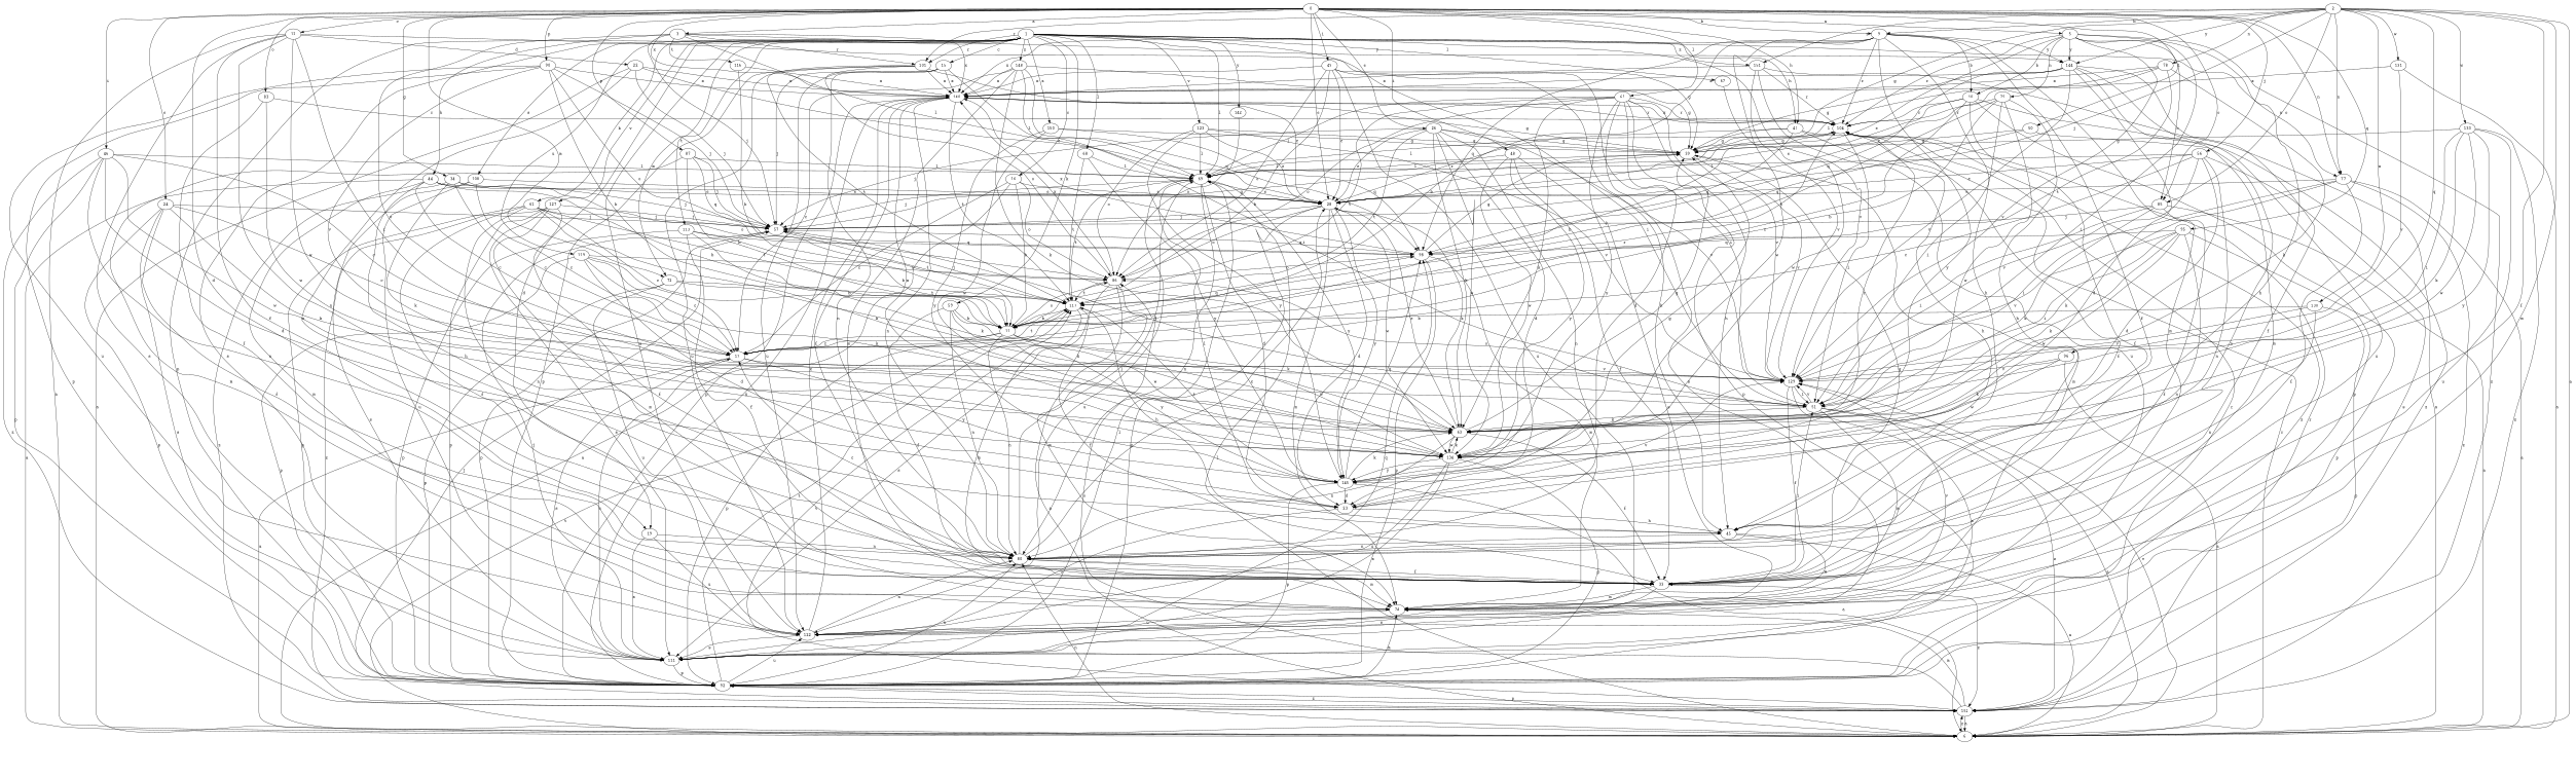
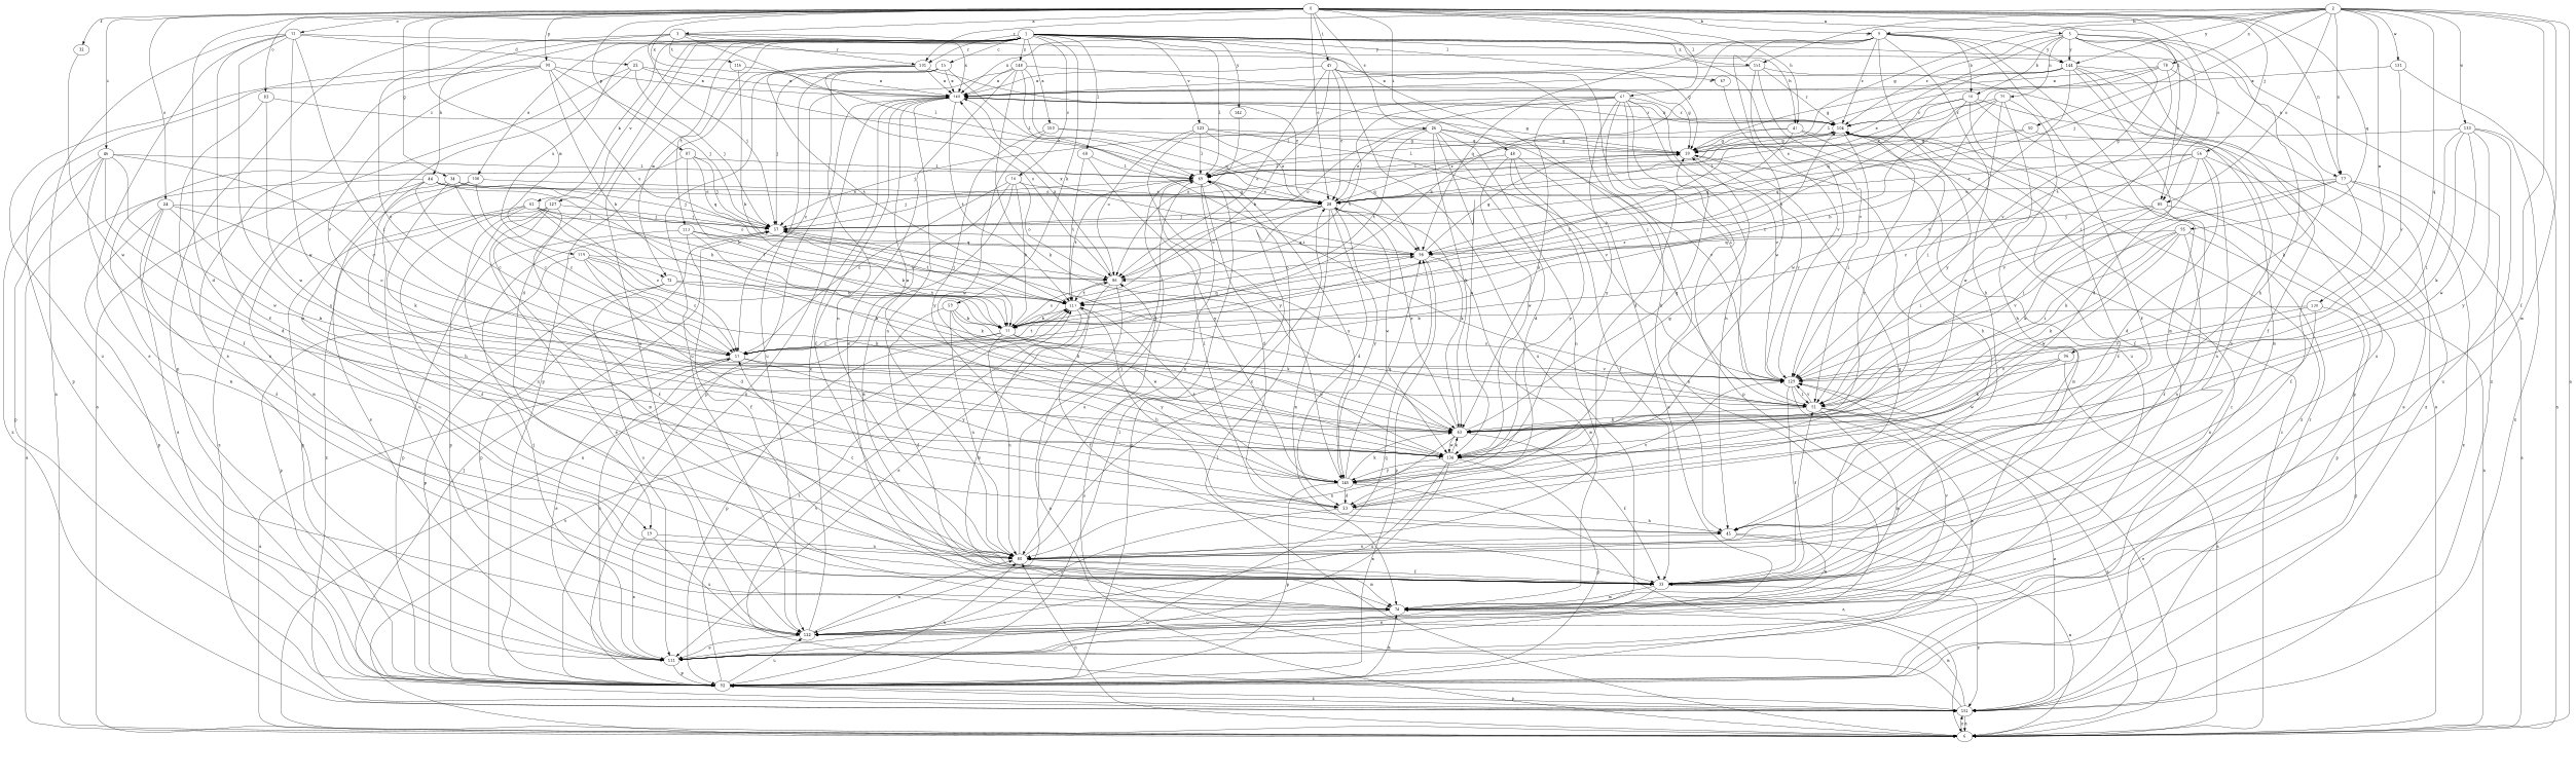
  strict digraph {
    fontname="Courier Prime"
    node [fontname="Courier Prime"]
    edge [fontname="Courier Prime"]
    0
    3
    5
    9
    12
    19
    24
    26
    28
+   32
    34
    43
    46
    48
    49
    50
    56
    65
    72
    77
    83
    85
    87
    90
    95
    140
    69
    101
    129
    57
    144
    44
    116
    51
    10
    45
    79
    104
    152
    33
    74
    11
    98
    134
    145
    111
    6
    39
    80
    22
    122
    92
    17
    63
    117
    23
    86
    1
    15
    16
    59
    61
    67
    68
    108
    113
    119
    123
    127
    142
    148
    150
    151
    2
    78
    96
    130
    131
    133
    0 -> 3 [label=a]
    0 -> 5 [label=a]
    0 -> 9 [label=b]
    0 -> 12 [label=c]
    0 -> 19 [label=d]
    0 -> 24 [label=e]
    0 -> 26 [label=e]
    0 -> 28 [label=e]
+   0 -> 32 [label=f]
    0 -> 34 [label=g]
    0 -> 43 [label=h]
    0 -> 46 [label=i]
    0 -> 48 [label=i]
    0 -> 49 [label=i]
    0 -> 50 [label=i]
    0 -> 56 [label=j]
    0 -> 65 [label=l]
    0 -> 72 [label=m]
    0 -> 77 [label=n]
    0 -> 83 [label=o]
    0 -> 85 [label=o]
    0 -> 87 [label=p]
    0 -> 90 [label=p]
    0 -> 95 [label=q]
    0 -> 140 [label=x]
    3 -> 140 [label=x]
    3 -> 69 [label=l]
    3 -> 101 [label=r]
    3 -> 129 [label=v]
    3 -> 57 [label=j]
    3 -> 144 [label=y]
    3 -> 44 [label=h]
    3 -> 116 [label=t]
    5 -> 28 [label=e]
    5 -> 85 [label=o]
    5 -> 129 [label=v]
    5 -> 144 [label=y]
    5 -> 51 [label=i]
    5 -> 10 [label=b]
    5 -> 45 [label=h]
    5 -> 79 [label=n]
    5 -> 104 [label=r]
    5 -> 152 [label=z]
    9 -> 140 [label=x]
    9 -> 144 [label=y]
    9 -> 10 [label=b]
    9 -> 45 [label=h]
    9 -> 104 [label=r]
    9 -> 33 [label=f]
    9 -> 74 [label=m]
    9 -> 11 [label=b]
    9 -> 98 [label=q]
    9 -> 134 [label=w]
    9 -> 145 [label=y]
    12 -> 51 [label=i]
    12 -> 33 [label=f]
    12 -> 134 [label=w]
    12 -> 111 [label=s]
    12 -> 6 [label=a]
    12 -> 39 [label=g]
    12 -> 80 [label=n]
    12 -> 22 [label=d]
    19 -> 111 [label=s]
    19 -> 80 [label=n]
    19 -> 122 [label=u]
    24 -> 57 [label=j]
    24 -> 33 [label=f]
    24 -> 111 [label=s]
    24 -> 92 [label=p]
    24 -> 17 [label=c]
    24 -> 63 [label=k]
    26 -> 28 [label=e]
    26 -> 129 [label=v]
    26 -> 57 [label=j]
    26 -> 134 [label=w]
    26 -> 39 [label=g]
    26 -> 80 [label=n]
    26 -> 63 [label=k]
    26 -> 117 [label=t]
    26 -> 23 [label=d]
    28 -> 57 [label=j]
    28 -> 104 [label=r]
    28 -> 74 [label=m]
    28 -> 134 [label=w]
    28 -> 145 [label=y]
    28 -> 92 [label=p]
    28 -> 63 [label=k]
    28 -> 23 [label=d]
    28 -> 86 [label=o]
+   32 -> 134 [label=w]
    34 -> 28 [label=e]
    34 -> 57 [label=j]
    34 -> 152 [label=z]
    34 -> 17 [label=c]
    34 -> 63 [label=k]
    43 -> 69 [label=l]
    43 -> 45 [label=h]
    43 -> 33 [label=f]
    43 -> 98 [label=q]
    43 -> 39 [label=g]
    46 -> 69 [label=l]
    46 -> 152 [label=z]
    46 -> 134 [label=w]
    46 -> 80 [label=n]
    46 -> 92 [label=p]
    46 -> 17 [label=c]
    46 -> 23 [label=d]
    48 -> 69 [label=l]
    48 -> 33 [label=f]
    48 -> 134 [label=w]
    48 -> 145 [label=y]
    48 -> 111 [label=s]
    49 -> 28 [label=e]
    49 -> 140 [label=x]
    49 -> 51 [label=i]
    49 -> 45 [label=h]
    49 -> 11 [label=b]
    49 -> 122 [label=u]
    49 -> 86 [label=o]
    50 -> 98 [label=q]
    50 -> 39 [label=g]
    50 -> 80 [label=n]
    56 -> 28 [label=e]
    56 -> 69 [label=l]
    56 -> 129 [label=v]
    56 -> 111 [label=s]
    56 -> 80 [label=n]
    56 -> 17 [label=c]
    56 -> 23 [label=d]
    65 -> 69 [label=l]
    65 -> 129 [label=v]
    65 -> 45 [label=h]
    65 -> 104 [label=r]
    65 -> 145 [label=y]
    65 -> 111 [label=s]
    65 -> 92 [label=p]
    65 -> 63 [label=k]
    65 -> 117 [label=t]
    65 -> 23 [label=d]
    65 -> 86 [label=o]
    72 -> 122 [label=u]
    72 -> 92 [label=p]
    72 -> 63 [label=k]
    72 -> 117 [label=t]
    77 -> 28 [label=e]
    77 -> 51 [label=i]
    77 -> 152 [label=z]
    77 -> 33 [label=f]
    77 -> 6 [label=a]
    77 -> 63 [label=k]
    83 -> 104 [label=r]
    83 -> 33 [label=f]
    83 -> 134 [label=w]
    85 -> 57 [label=j]
    85 -> 51 [label=i]
    85 -> 33 [label=f]
    85 -> 6 [label=a]
    85 -> 63 [label=k]
    87 -> 69 [label=l]
    87 -> 57 [label=j]
    87 -> 74 [label=m]
    87 -> 11 [label=b]
    87 -> 98 [label=q]
    90 -> 140 [label=x]
    90 -> 129 [label=v]
    90 -> 57 [label=j]
    90 -> 11 [label=b]
    90 -> 122 [label=u]
    90 -> 92 [label=p]
    90 -> 86 [label=o]
    95 -> 129 [label=v]
    95 -> 51 [label=i]
    95 -> 98 [label=q]
    95 -> 134 [label=w]
    95 -> 80 [label=n]
    95 -> 92 [label=p]
    95 -> 63 [label=k]
    140 -> 104 [label=r]
    140 -> 33 [label=f]
    140 -> 134 [label=w]
    140 -> 39 [label=g]
    140 -> 80 [label=n]
    140 -> 92 [label=p]
    140 -> 117 [label=t]
    69 -> 28 [label=e]
    69 -> 57 [label=j]
    69 -> 145 [label=y]
    69 -> 80 [label=n]
    69 -> 122 [label=u]
    69 -> 117 [label=t]
    69 -> 23 [label=d]
    101 -> 28 [label=e]
    101 -> 140 [label=x]
    101 -> 122 [label=u]
    101 -> 92 [label=p]
    101 -> 117 [label=t]
    101 -> 86 [label=o]
    129 -> 51 [label=i]
    129 -> 33 [label=f]
    129 -> 111 [label=s]
    57 -> 98 [label=q]
    57 -> 39 [label=g]
    57 -> 92 [label=p]
    57 -> 117 [label=t]
    144 -> 140 [label=x]
    144 -> 129 [label=v]
    144 -> 33 [label=f]
    144 -> 74 [label=m]
    144 -> 98 [label=q]
    144 -> 39 [label=g]
    144 -> 122 [label=u]
    144 -> 23 [label=d]
    44 -> 28 [label=e]
    44 -> 45 [label=h]
    44 -> 74 [label=m]
    44 -> 11 [label=b]
    44 -> 6 [label=a]
    44 -> 17 [label=c]
    44 -> 86 [label=o]
    116 -> 140 [label=x]
    116 -> 11 [label=b]
    51 -> 129 [label=v]
    51 -> 57 [label=j]
    51 -> 152 [label=z]
    51 -> 74 [label=m]
    51 -> 6 [label=a]
    51 -> 63 [label=k]
    51 -> 86 [label=o]
    10 -> 28 [label=e]
    10 -> 104 [label=r]
    10 -> 152 [label=z]
    10 -> 33 [label=f]
    10 -> 92 [label=p]
    10 -> 17 [label=c]
    45 -> 74 [label=m]
    45 -> 6 [label=a]
    45 -> 80 [label=n]
    79 -> 51 [label=i]
    79 -> 45 [label=h]
    79 -> 104 [label=r]
    79 -> 11 [label=b]
    79 -> 134 [label=w]
    79 -> 117 [label=t]
    104 -> 140 [label=x]
    104 -> 51 [label=i]
    104 -> 152 [label=z]
    104 -> 11 [label=b]
    104 -> 39 [label=g]
    152 -> 57 [label=j]
    152 -> 104 [label=r]
    152 -> 74 [label=m]
    152 -> 6 [label=a]
    152 -> 92 [label=p]
    152 -> 117 [label=t]
    152 -> 86 [label=o]
    33 -> 51 [label=i]
    33 -> 152 [label=z]
    33 -> 74 [label=m]
    33 -> 111 [label=s]
    33 -> 39 [label=g]
    74 -> 129 [label=v]
    74 -> 122 [label=u]
    11 -> 98 [label=q]
    11 -> 134 [label=w]
    11 -> 145 [label=y]
    11 -> 80 [label=n]
    11 -> 92 [label=p]
    11 -> 17 [label=c]
    11 -> 86 [label=o]
    98 -> 140 [label=x]
    98 -> 74 [label=m]
    98 -> 39 [label=g]
    98 -> 92 [label=p]
    98 -> 86 [label=o]
    134 -> 104 [label=r]
    134 -> 145 [label=y]
    134 -> 111 [label=s]
    134 -> 122 [label=u]
    134 -> 92 [label=p]
    134 -> 63 [label=k]
    145 -> 98 [label=q]
    145 -> 6 [label=a]
    145 -> 39 [label=g]
    145 -> 92 [label=p]
    145 -> 63 [label=k]
    145 -> 117 [label=t]
    145 -> 23 [label=d]
    111 -> 57 [label=j]
    111 -> 98 [label=q]
    111 -> 92 [label=p]
    111 -> 17 [label=c]
    6 -> 69 [label=l]
    6 -> 129 [label=v]
    6 -> 104 [label=r]
    6 -> 152 [label=z]
    6 -> 80 [label=n]
    6 -> 117 [label=t]
    39 -> 69 [label=l]
    39 -> 129 [label=v]
    39 -> 74 [label=m]
    80 -> 28 [label=e]
    80 -> 69 [label=l]
    80 -> 33 [label=f]
    80 -> 74 [label=m]
    80 -> 17 [label=c]
    22 -> 28 [label=e]
    22 -> 140 [label=x]
    22 -> 57 [label=j]
    22 -> 6 [label=a]
    22 -> 80 [label=n]
    122 -> 140 [label=x]
    122 -> 111 [label=s]
    122 -> 80 [label=n]
    92 -> 140 [label=x]
    92 -> 69 [label=l]
    92 -> 104 [label=r]
    92 -> 152 [label=z]
    92 -> 74 [label=m]
    92 -> 80 [label=n]
    92 -> 122 [label=u]
    92 -> 117 [label=t]
    17 -> 129 [label=v]
    17 -> 104 [label=r]
    17 -> 145 [label=y]
    17 -> 111 [label=s]
    17 -> 6 [label=a]
    17 -> 117 [label=t]
    63 -> 28 [label=e]
    63 -> 33 [label=f]
    63 -> 134 [label=w]
    63 -> 39 [label=g]
    63 -> 80 [label=n]
    117 -> 57 [label=j]
    117 -> 45 [label=h]
    117 -> 33 [label=f]
    117 -> 74 [label=m]
    117 -> 11 [label=b]
    23 -> 69 [label=l]
    23 -> 129 [label=v]
    23 -> 45 [label=h]
    23 -> 122 [label=u]
    86 -> 140 [label=x]
-   86 -> 74 [label=m]
+   16 -> 74 [label=m]
    86 -> 111 [label=s]
    86 -> 6 [label=a]
    86 -> 117 [label=t]
    1 -> 19 [label=d]
    1 -> 43 [label=h]
    1 -> 72 [label=m]
    1 -> 77 [label=n]
    1 -> 69 [label=l]
    1 -> 101 [label=r]
    1 -> 129 [label=v]
    1 -> 51 [label=i]
    1 -> 111 [label=s]
    1 -> 122 [label=u]
    1 -> 92 [label=p]
    1 -> 15 [label=c]
    1 -> 16 [label=c]
    1 -> 59 [label=k]
    1 -> 61 [label=k]
    1 -> 67 [label=l]
    1 -> 68 [label=l]
    1 -> 108 [label=s]
    1 -> 113 [label=t]
    1 -> 119 [label=u]
    1 -> 123 [label=v]
    1 -> 127 [label=v]
    1 -> 142 [label=y]
    1 -> 148 [label=z]
    1 -> 150 [label=z]
    1 -> 151 [label=z]
    15 -> 140 [label=x]
    15 -> 69 [label=l]
    15 -> 57 [label=j]
    15 -> 80 [label=n]
    15 -> 122 [label=u]
    16 -> 28 [label=e]
    16 -> 11 [label=b]
    16 -> 6 [label=a]
    16 -> 17 [label=c]
    16 -> 86 [label=o]
    59 -> 33 [label=f]
    59 -> 11 [label=b]
    59 -> 134 [label=w]
    59 -> 80 [label=n]
    59 -> 63 [label=k]
    61 -> 57 [label=j]
    61 -> 33 [label=f]
    61 -> 80 [label=n]
    61 -> 92 [label=p]
    61 -> 17 [label=c]
    61 -> 63 [label=k]
    61 -> 117 [label=t]
    67 -> 129 [label=v]
    68 -> 69 [label=l]
    68 -> 145 [label=y]
    68 -> 117 [label=t]
    108 -> 28 [label=e]
    108 -> 111 [label=s]
    108 -> 122 [label=u]
    108 -> 17 [label=c]
    113 -> 33 [label=f]
    113 -> 11 [label=b]
    113 -> 98 [label=q]
    113 -> 92 [label=p]
    113 -> 63 [label=k]
    119 -> 11 [label=b]
    119 -> 92 [label=p]
    119 -> 17 [label=c]
    119 -> 63 [label=k]
    119 -> 23 [label=d]
    119 -> 86 [label=o]
    123 -> 28 [label=e]
    123 -> 69 [label=l]
    123 -> 129 [label=v]
    123 -> 145 [label=y]
    123 -> 39 [label=g]
    123 -> 86 [label=o]
    127 -> 57 [label=j]
    127 -> 152 [label=z]
    127 -> 33 [label=f]
    127 -> 74 [label=m]
    127 -> 111 [label=s]
    127 -> 92 [label=p]
    142 -> 86 [label=o]
    148 -> 140 [label=x]
    148 -> 51 [label=i]
    148 -> 74 [label=m]
    148 -> 98 [label=q]
    148 -> 39 [label=g]
    148 -> 17 [label=c]
    148 -> 63 [label=k]
    150 -> 98 [label=q]
    150 -> 134 [label=w]
    150 -> 145 [label=y]
    150 -> 39 [label=g]
    151 -> 140 [label=x]
    151 -> 104 [label=r]
    151 -> 134 [label=w]
    151 -> 6 [label=a]
    151 -> 122 [label=u]
    2 -> 9 [label=b]
    2 -> 77 [label=n]
    2 -> 85 [label=o]
    2 -> 101 [label=r]
    2 -> 57 [label=j]
    2 -> 144 [label=y]
    2 -> 33 [label=f]
    2 -> 74 [label=m]
    2 -> 6 [label=a]
    2 -> 39 [label=g]
    2 -> 151 [label=z]
    2 -> 78 [label=n]
    2 -> 96 [label=q]
    2 -> 130 [label=w]
    2 -> 131 [label=w]
    2 -> 133 [label=w]
    78 -> 28 [label=e]
    78 -> 140 [label=x]
    78 -> 69 [label=l]
    78 -> 63 [label=k]
    78 -> 117 [label=t]
    96 -> 129 [label=v]
    96 -> 134 [label=w]
    96 -> 6 [label=a]
    96 -> 63 [label=k]
    130 -> 129 [label=v]
    130 -> 11 [label=b]
    130 -> 80 [label=n]
    130 -> 92 [label=p]
    131 -> 140 [label=x]
    131 -> 129 [label=v]
    131 -> 6 [label=a]
    133 -> 51 [label=i]
    133 -> 152 [label=z]
    133 -> 134 [label=w]
    133 -> 145 [label=y]
    133 -> 39 [label=g]
    133 -> 122 [label=u]
    133 -> 63 [label=k]
  }
